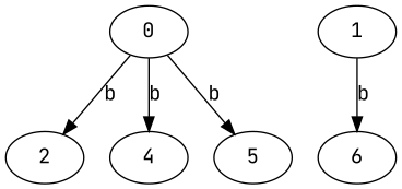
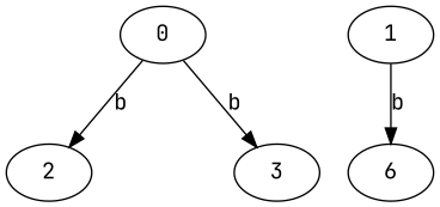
  strict digraph {
    fontname="JetBrains Mono"
    node [fontname="JetBrains Mono"]
    edge [fontname="JetBrains Mono"]
    0
    2
-   4
-   5
+   5 [label=3]
    1
    6
    0 -> 2 [label=b]
-   0 -> 4 [label=b]
    0 -> 5 [label=b]
    1 -> 6 [label=b]
  }
